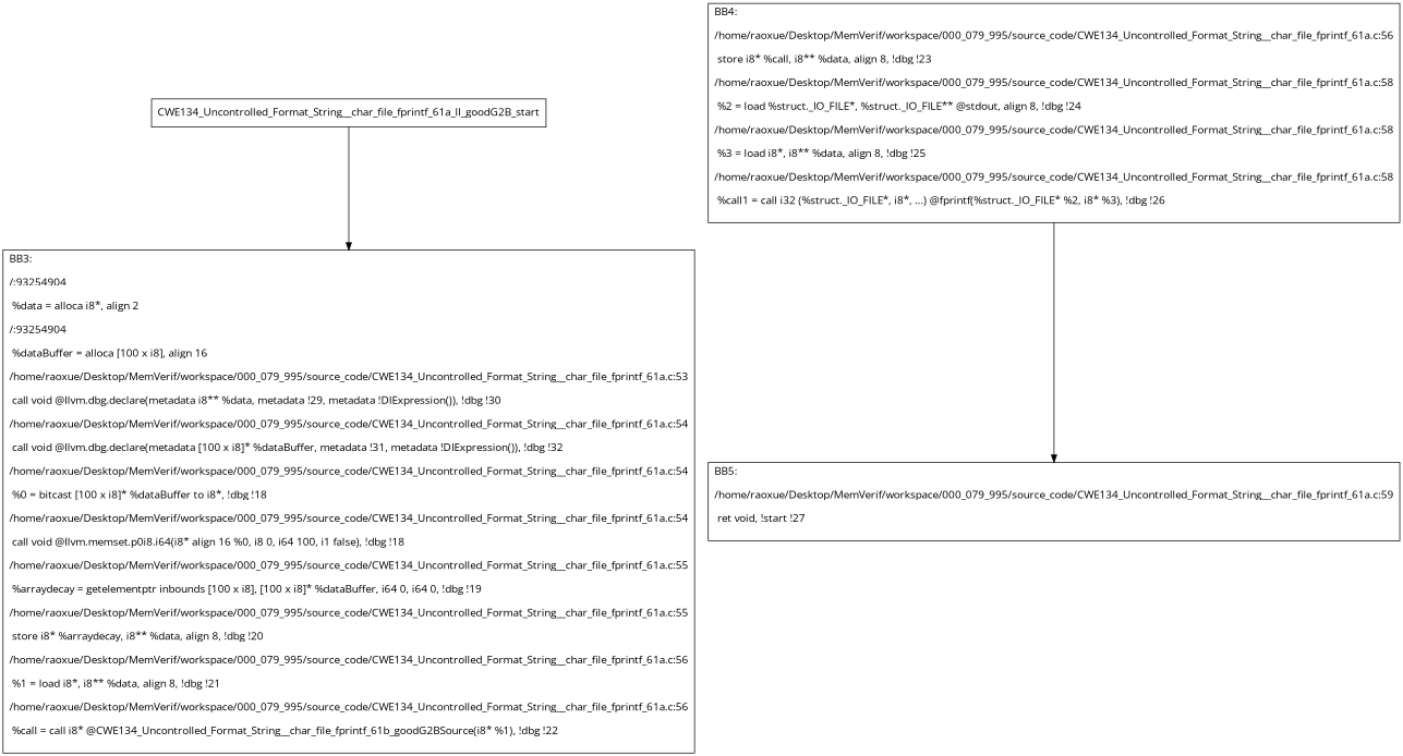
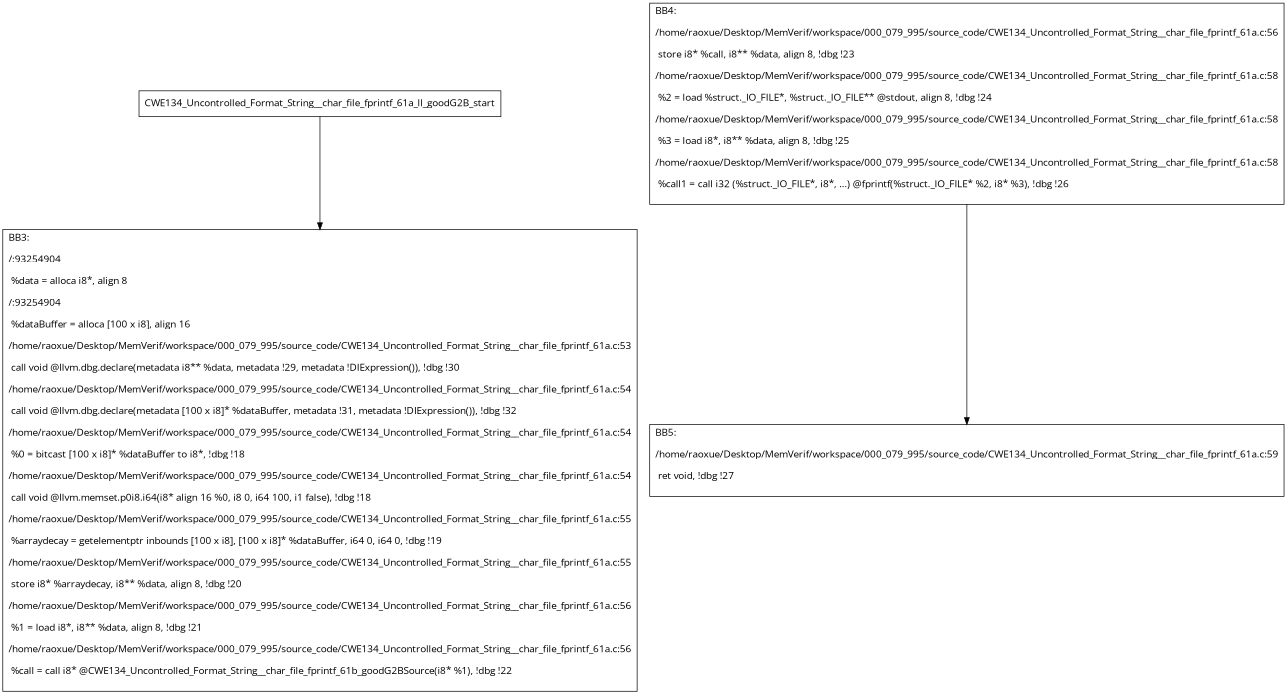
  digraph {
    fontname="Open Sans"
    node [fontname="Open Sans" shape=record]
    edge [fontname="Open Sans"]
    n1 [label="{CWE134_Uncontrolled_Format_String__char_file_fprintf_61a_ll_goodG2B_start}"]
-   n2 [label="{BB3:\l\l/:93254904\l\n  %data = alloca i8*, align 2\l\n/:93254904\l\n  %dataBuffer = alloca [100 x i8], align 16\l\n/home/raoxue/Desktop/MemVerif/workspace/000_079_995/source_code/CWE134_Uncontrolled_Format_String__char_file_fprintf_61a.c:53\l\n  call void @llvm.dbg.declare(metadata i8** %data, metadata !29, metadata !DIExpression()), !dbg !30\l\n/home/raoxue/Desktop/MemVerif/workspace/000_079_995/source_code/CWE134_Uncontrolled_Format_String__char_file_fprintf_61a.c:54\l\n  call void @llvm.dbg.declare(metadata [100 x i8]* %dataBuffer, metadata !31, metadata !DIExpression()), !dbg !32\l\n/home/raoxue/Desktop/MemVerif/workspace/000_079_995/source_code/CWE134_Uncontrolled_Format_String__char_file_fprintf_61a.c:54\l\n  %0 = bitcast [100 x i8]* %dataBuffer to i8*, !dbg !18\l\n/home/raoxue/Desktop/MemVerif/workspace/000_079_995/source_code/CWE134_Uncontrolled_Format_String__char_file_fprintf_61a.c:54\l\n  call void @llvm.memset.p0i8.i64(i8* align 16 %0, i8 0, i64 100, i1 false), !dbg !18\l\n/home/raoxue/Desktop/MemVerif/workspace/000_079_995/source_code/CWE134_Uncontrolled_Format_String__char_file_fprintf_61a.c:55\l\n  %arraydecay = getelementptr inbounds [100 x i8], [100 x i8]* %dataBuffer, i64 0, i64 0, !dbg !19\l\n/home/raoxue/Desktop/MemVerif/workspace/000_079_995/source_code/CWE134_Uncontrolled_Format_String__char_file_fprintf_61a.c:55\l\n  store i8* %arraydecay, i8** %data, align 8, !dbg !20\l\n/home/raoxue/Desktop/MemVerif/workspace/000_079_995/source_code/CWE134_Uncontrolled_Format_String__char_file_fprintf_61a.c:56\l\n  %1 = load i8*, i8** %data, align 8, !dbg !21\l\n/home/raoxue/Desktop/MemVerif/workspace/000_079_995/source_code/CWE134_Uncontrolled_Format_String__char_file_fprintf_61a.c:56\l\n  %call = call i8* @CWE134_Uncontrolled_Format_String__char_file_fprintf_61b_goodG2BSource(i8* %1), !dbg !22\l\n}"]
+   n2 [label="{BB3:\l\l/:93254904\l\n  %data = alloca i8*, align 8\l\n/:93254904\l\n  %dataBuffer = alloca [100 x i8], align 16\l\n/home/raoxue/Desktop/MemVerif/workspace/000_079_995/source_code/CWE134_Uncontrolled_Format_String__char_file_fprintf_61a.c:53\l\n  call void @llvm.dbg.declare(metadata i8** %data, metadata !29, metadata !DIExpression()), !dbg !30\l\n/home/raoxue/Desktop/MemVerif/workspace/000_079_995/source_code/CWE134_Uncontrolled_Format_String__char_file_fprintf_61a.c:54\l\n  call void @llvm.dbg.declare(metadata [100 x i8]* %dataBuffer, metadata !31, metadata !DIExpression()), !dbg !32\l\n/home/raoxue/Desktop/MemVerif/workspace/000_079_995/source_code/CWE134_Uncontrolled_Format_String__char_file_fprintf_61a.c:54\l\n  %0 = bitcast [100 x i8]* %dataBuffer to i8*, !dbg !18\l\n/home/raoxue/Desktop/MemVerif/workspace/000_079_995/source_code/CWE134_Uncontrolled_Format_String__char_file_fprintf_61a.c:54\l\n  call void @llvm.memset.p0i8.i64(i8* align 16 %0, i8 0, i64 100, i1 false), !dbg !18\l\n/home/raoxue/Desktop/MemVerif/workspace/000_079_995/source_code/CWE134_Uncontrolled_Format_String__char_file_fprintf_61a.c:55\l\n  %arraydecay = getelementptr inbounds [100 x i8], [100 x i8]* %dataBuffer, i64 0, i64 0, !dbg !19\l\n/home/raoxue/Desktop/MemVerif/workspace/000_079_995/source_code/CWE134_Uncontrolled_Format_String__char_file_fprintf_61a.c:55\l\n  store i8* %arraydecay, i8** %data, align 8, !dbg !20\l\n/home/raoxue/Desktop/MemVerif/workspace/000_079_995/source_code/CWE134_Uncontrolled_Format_String__char_file_fprintf_61a.c:56\l\n  %1 = load i8*, i8** %data, align 8, !dbg !21\l\n/home/raoxue/Desktop/MemVerif/workspace/000_079_995/source_code/CWE134_Uncontrolled_Format_String__char_file_fprintf_61a.c:56\l\n  %call = call i8* @CWE134_Uncontrolled_Format_String__char_file_fprintf_61b_goodG2BSource(i8* %1), !dbg !22\l\n}"]
    n3 [label="{BB4:\l\l/home/raoxue/Desktop/MemVerif/workspace/000_079_995/source_code/CWE134_Uncontrolled_Format_String__char_file_fprintf_61a.c:56\l\n  store i8* %call, i8** %data, align 8, !dbg !23\l\n/home/raoxue/Desktop/MemVerif/workspace/000_079_995/source_code/CWE134_Uncontrolled_Format_String__char_file_fprintf_61a.c:58\l\n  %2 = load %struct._IO_FILE*, %struct._IO_FILE** @stdout, align 8, !dbg !24\l\n/home/raoxue/Desktop/MemVerif/workspace/000_079_995/source_code/CWE134_Uncontrolled_Format_String__char_file_fprintf_61a.c:58\l\n  %3 = load i8*, i8** %data, align 8, !dbg !25\l\n/home/raoxue/Desktop/MemVerif/workspace/000_079_995/source_code/CWE134_Uncontrolled_Format_String__char_file_fprintf_61a.c:58\l\n  %call1 = call i32 (%struct._IO_FILE*, i8*, ...) @fprintf(%struct._IO_FILE* %2, i8* %3), !dbg !26\l\n}"]
-   n4 [label="{BB5:\l\l/home/raoxue/Desktop/MemVerif/workspace/000_079_995/source_code/CWE134_Uncontrolled_Format_String__char_file_fprintf_61a.c:59\l\n  ret void, !start !27\l\n}"]
+   n4 [label="{BB5:\l\l/home/raoxue/Desktop/MemVerif/workspace/000_079_995/source_code/CWE134_Uncontrolled_Format_String__char_file_fprintf_61a.c:59\l\n  ret void, !dbg !27\l\n}"]
    n1 -> n2
    n3 -> n4
  }
